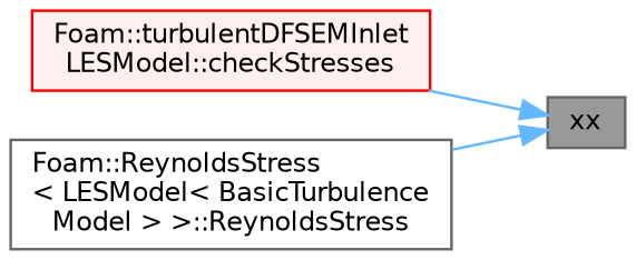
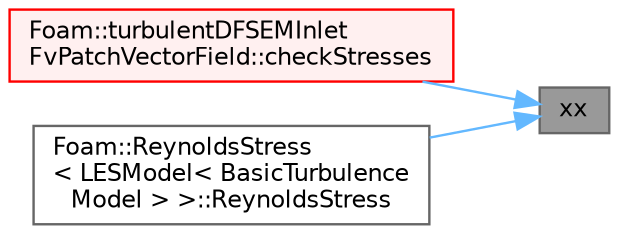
  digraph {
    rankdir=RL
    node [fontname=Helvetica fontsize=10 shape=box style=filled]
    edge [color=steelblue1 dir=back fontname=Helvetica fontsize=10 labelfontname=Helvetica labelfontsize=10 style=solid]
    n1 [color=gray40 fillcolor=grey60 fontcolor=black height=0.2 label=xx width=0.4]
-   n2 [color=red fillcolor="#FFF0F0" height=0.2 label="Foam::turbulentDFSEMInlet\lLESModel::checkStresses" width=0.4]
+   n2 [color=red fillcolor="#FFF0F0" height=0.2 label="Foam::turbulentDFSEMInlet\lFvPatchVectorField::checkStresses" width=0.4]
    n3 [color=grey40 fillcolor=white height=0.2 label="Foam::ReynoldsStress\l\< LESModel\< BasicTurbulence\lModel \> \>::ReynoldsStress" width=0.4]
    n1 -> n2
    n1 -> n3
  }
